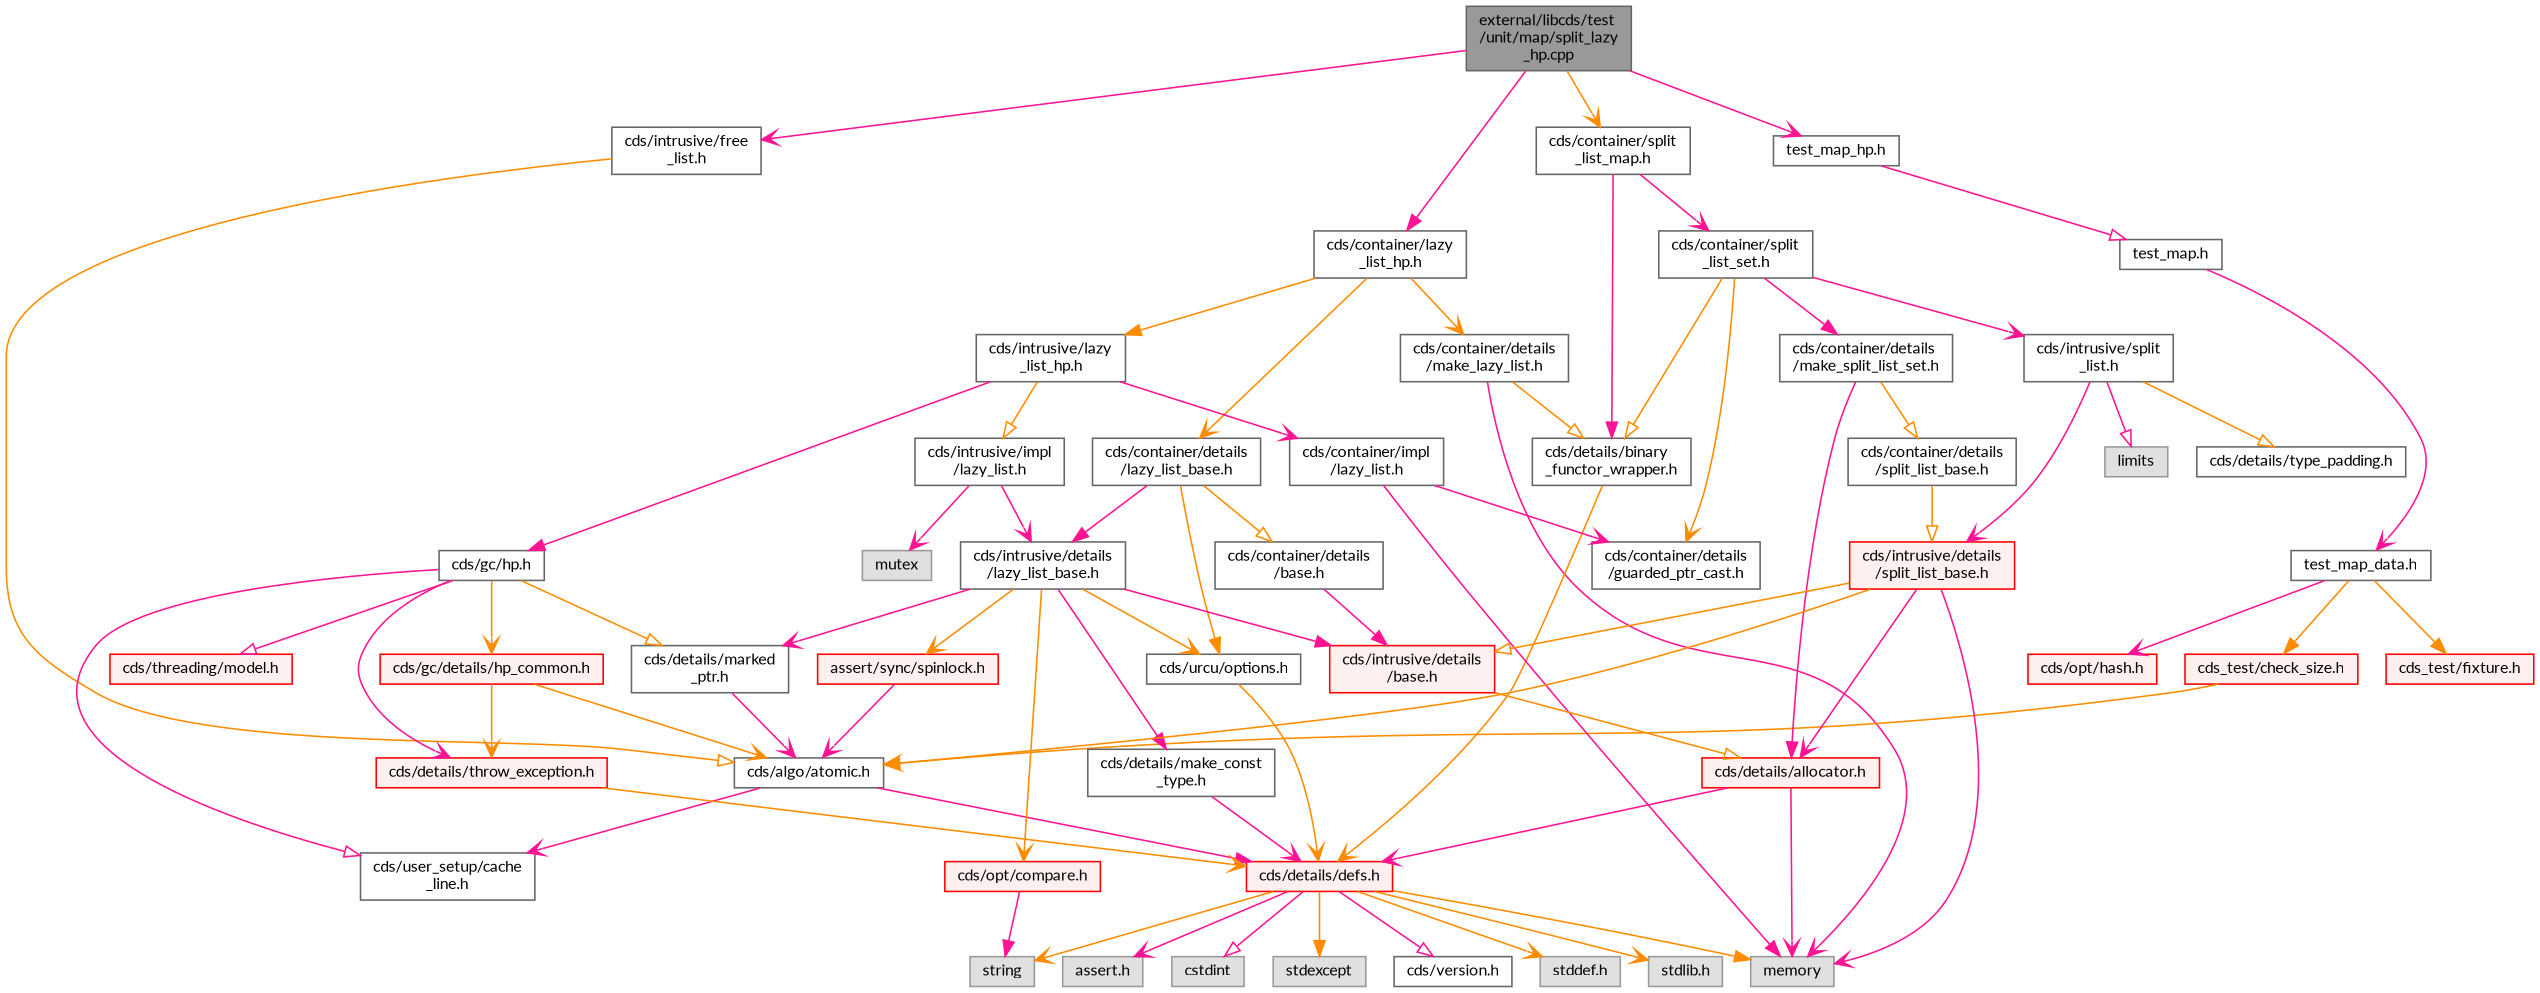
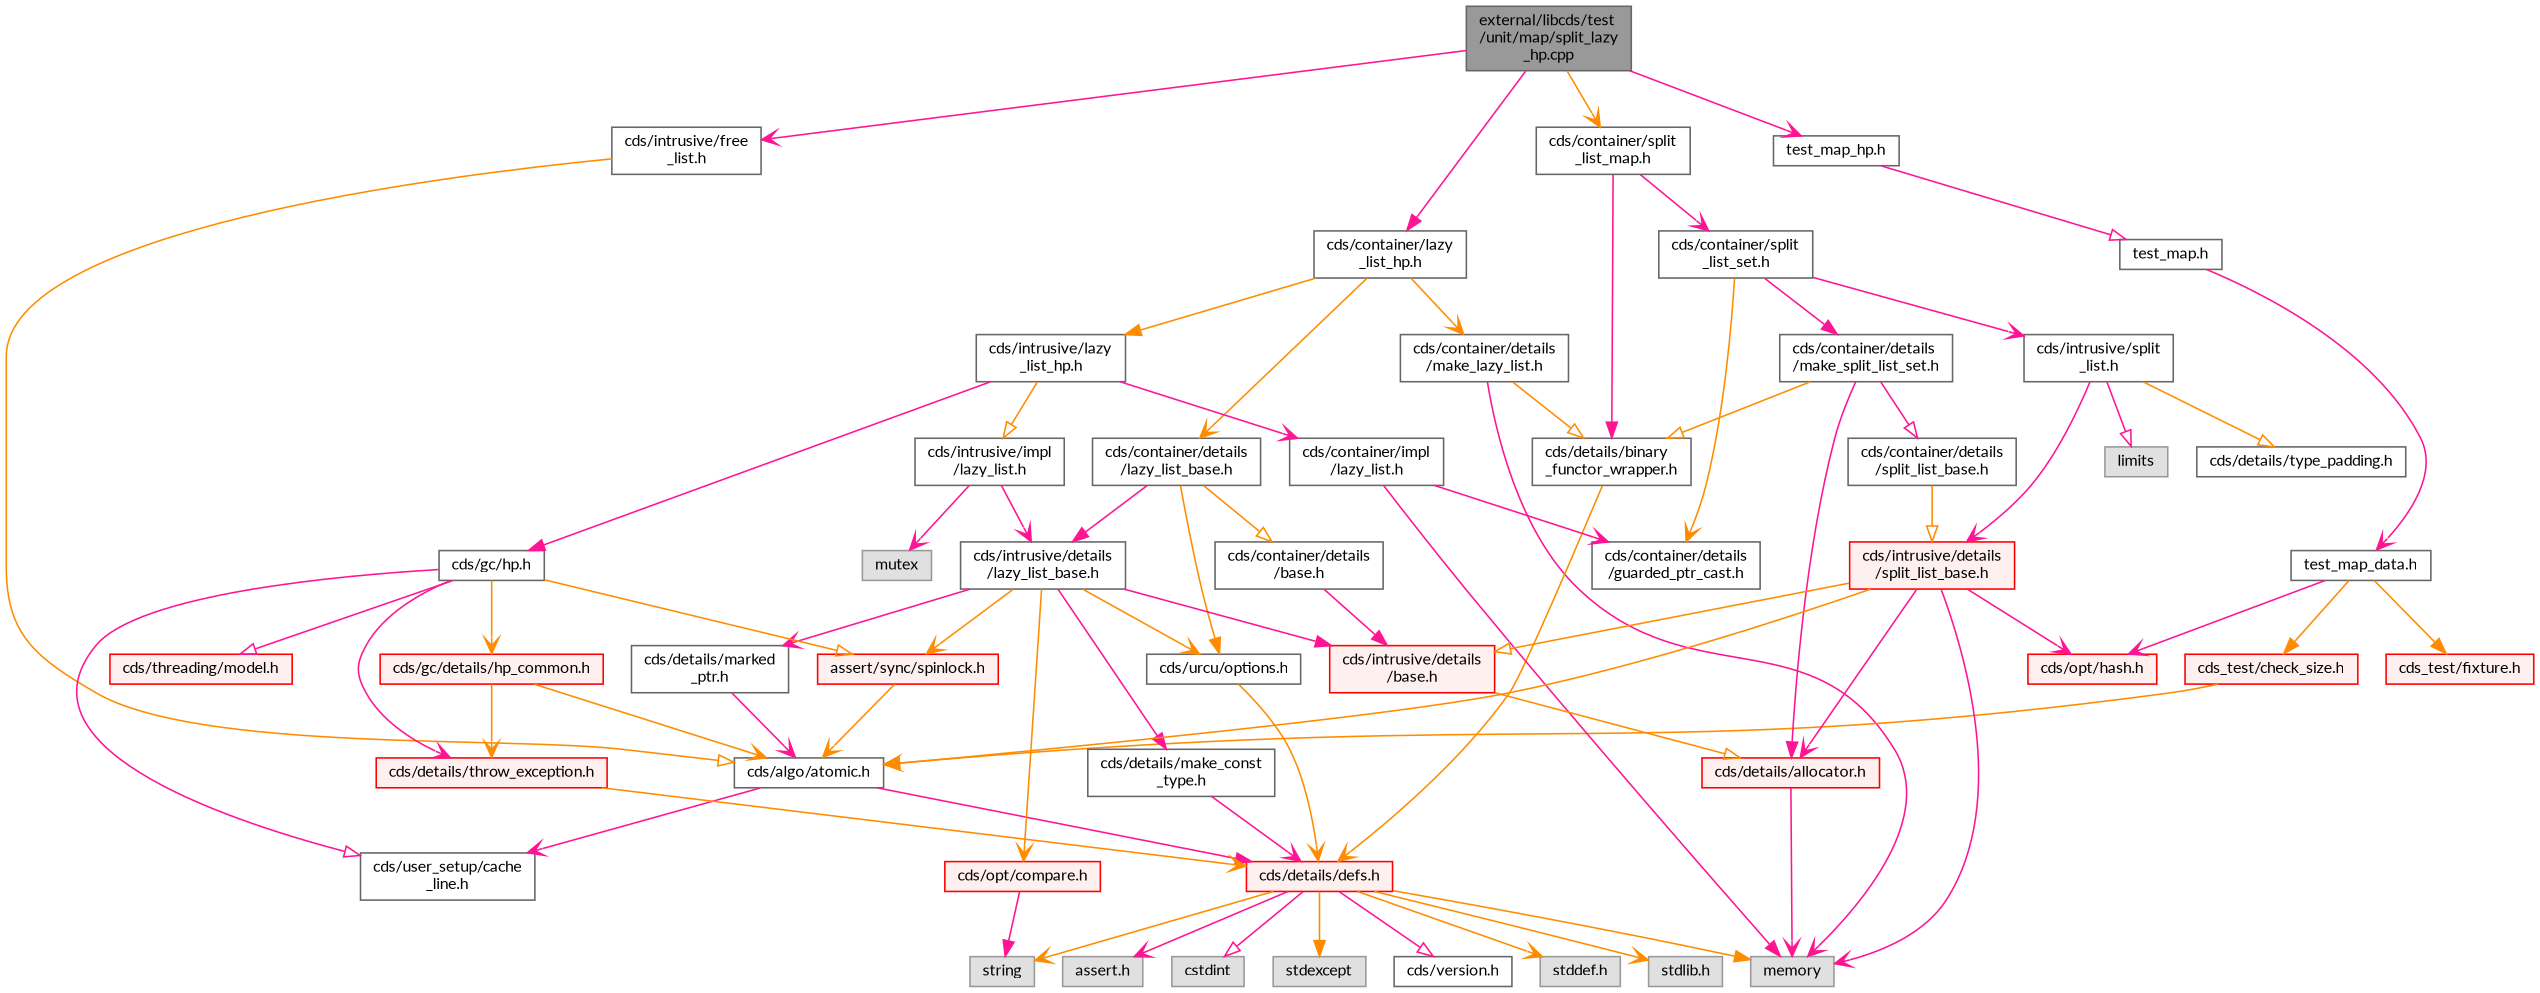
  digraph {
    fontname=Lato
    node [color=grey40 fillcolor=white fontname=Lato fontsize=10 shape=box style=filled]
    edge [arrowhead=vee color=deeppink fontname=Lato fontsize=10 labelfontname=Helvetica labelfontsize=10 style=solid]
    n1 [color=gray40 fillcolor=grey60 fontcolor=black height=0.2 label="external/libcds/test\l/unit/map/split_lazy\l_hp.cpp" width=0.4]
    n2 [height=0.2 label="test_map_hp.h" width=0.4]
    n3 [height=0.2 label="cds/container/lazy\l_list_hp.h" width=0.4]
    n4 [height=0.2 label="cds/container/split\l_list_map.h" width=0.4]
    n5 [height=0.2 label="cds/intrusive/free\l_list.h" width=0.4]
    n6 [height=0.2 label="test_map.h" width=0.4]
    n7 [height=0.2 label="cds/container/details\l/lazy_list_base.h" width=0.4]
    n8 [height=0.2 label="cds/intrusive/lazy\l_list_hp.h" width=0.4]
    n9 [height=0.2 label="cds/container/details\l/make_lazy_list.h" width=0.4]
    n10 [height=0.2 label="cds/details/binary\l_functor_wrapper.h" width=0.4]
    n11 [height=0.2 label="cds/container/split\l_list_set.h" width=0.4]
    n12 [height=0.2 label="cds/algo/atomic.h" width=0.4]
    n13 [height=0.2 label="test_map_data.h" width=0.4]
    n14 [color=red fillcolor="#FFF0F0" height=0.2 label="cds_test/check_size.h" width=0.4]
    n15 [color=red fillcolor="#FFF0F0" height=0.2 label="cds_test/fixture.h" width=0.4]
    n16 [color=red fillcolor="#FFF0F0" height=0.2 label="cds/opt/hash.h" width=0.4]
    n17 [color=red fillcolor="#FFF0F0" height=0.2 label="cds/details/defs.h" width=0.4]
    n18 [height=0.2 label="cds/user_setup/cache\l_line.h" width=0.4]
    n19 [color=grey60 fillcolor="#E0E0E0" height=0.2 label="stddef.h" width=0.4]
    n20 [color=grey60 fillcolor="#E0E0E0" height=0.2 label="stdlib.h" width=0.4]
    n21 [color=grey60 fillcolor="#E0E0E0" height=0.2 label="assert.h" width=0.4]
    n22 [color=grey60 fillcolor="#E0E0E0" height=0.2 label=cstdint width=0.4]
    n23 [color=grey60 fillcolor="#E0E0E0" height=0.2 label=stdexcept width=0.4]
    n24 [color=grey60 fillcolor="#E0E0E0" height=0.2 label=string width=0.4]
    n25 [color=grey60 fillcolor="#E0E0E0" height=0.2 label=memory width=0.4]
    n26 [height=0.2 label="cds/version.h" width=0.4]
    n27 [height=0.2 label="cds/container/details\l/base.h" width=0.4]
    n28 [height=0.2 label="cds/intrusive/details\l/lazy_list_base.h" width=0.4]
    n29 [height=0.2 label="cds/urcu/options.h" width=0.4]
    n30 [height=0.2 label="cds/container/impl\l/lazy_list.h" width=0.4]
    n31 [height=0.2 label="cds/intrusive/impl\l/lazy_list.h" width=0.4]
    n32 [height=0.2 label="cds/gc/hp.h" width=0.4]
    n33 [height=0.2 label="cds/container/details\l/guarded_ptr_cast.h" width=0.4]
    n34 [color=red fillcolor="#FFF0F0" height=0.2 label="cds/intrusive/details\l/base.h" width=0.4]
    n35 [color=red fillcolor="#FFF0F0" height=0.2 label="cds/opt/compare.h" width=0.4]
    n36 [height=0.2 label="cds/details/marked\l_ptr.h" width=0.4]
    n37 [height=0.2 label="cds/details/make_const\l_type.h" width=0.4]
    n38 [color=red fillcolor="#FFF0F0" height=0.2 label="assert/sync/spinlock.h" width=0.4]
    n39 [color=red fillcolor="#FFF0F0" height=0.2 label="cds/details/allocator.h" width=0.4]
    n40 [color=grey60 fillcolor="#E0E0E0" height=0.2 label=mutex width=0.4]
    n41 [color=red fillcolor="#FFF0F0" height=0.2 label="cds/gc/details/hp_common.h" width=0.4]
    n42 [color=red fillcolor="#FFF0F0" height=0.2 label="cds/details/throw_exception.h" width=0.4]
    n43 [color=red fillcolor="#FFF0F0" height=0.2 label="cds/threading/model.h" width=0.4]
    n44 [height=0.2 label="cds/intrusive/split\l_list.h" width=0.4]
    n45 [height=0.2 label="cds/container/details\l/make_split_list_set.h" width=0.4]
    n46 [color=grey60 fillcolor="#E0E0E0" height=0.2 label=limits width=0.4]
    n47 [color=red fillcolor="#FFF0F0" height=0.2 label="cds/intrusive/details\l/split_list_base.h" width=0.4]
    n48 [height=0.2 label="cds/details/type_padding.h" width=0.4]
    n49 [height=0.2 label="cds/container/details\l/split_list_base.h" width=0.4]
    n1 -> n2
    n1 -> n3 [arrowhead=normal]
    n1 -> n4 [color=darkorange]
    n1 -> n5
    n2 -> n6 [arrowhead=onormal]
    n3 -> n7 [color=darkorange]
    n3 -> n8 [arrowhead=normal color=darkorange]
    n3 -> n9 [color=darkorange]
    n4 -> n10 [arrowhead=normal]
    n4 -> n11
    n5 -> n12 [arrowhead=onormal color=darkorange]
    n6 -> n13
    n7 -> n27 [arrowhead=onormal color=darkorange]
    n7 -> n28 [arrowhead=normal]
    n7 -> n29 [arrowhead=normal color=darkorange]
    n8 -> n30
    n8 -> n31 [arrowhead=onormal color=darkorange]
    n8 -> n32 [arrowhead=normal]
    n9 -> n10 [arrowhead=onormal color=darkorange]
    n9 -> n25
    n10 -> n17 [color=darkorange]
    n11 -> n33 [color=darkorange]
    n11 -> n44
    n11 -> n45 [arrowhead=normal]
    n12 -> n17 [arrowhead=normal]
    n12 -> n18
    n13 -> n14 [arrowhead=normal color=darkorange]
    n13 -> n15 [arrowhead=normal color=darkorange]
    n13 -> n16
    n14 -> n12 [arrowhead=normal color=darkorange]
    n17 -> n19 [color=darkorange]
    n17 -> n20 [color=darkorange]
    n17 -> n21
    n17 -> n22 [arrowhead=onormal]
    n17 -> n23 [arrowhead=normal color=darkorange]
    n17 -> n24 [color=darkorange]
    n17 -> n25 [arrowhead=normal color=darkorange]
    n17 -> n26 [arrowhead=onormal]
    n27 -> n34 [arrowhead=normal]
    n28 -> n29 [color=darkorange]
    n28 -> n34 [arrowhead=normal]
    n28 -> n35 [color=darkorange]
    n28 -> n36
    n28 -> n37 [arrowhead=normal]
    n28 -> n38 [color=darkorange]
    n29 -> n17 [color=darkorange]
    n30 -> n25 [arrowhead=normal]
    n30 -> n33
    n31 -> n28
    n31 -> n40
    n32 -> n18 [arrowhead=onormal]
-   n32 -> n36 [arrowhead=onormal color=darkorange]
+   n32 -> n38 [arrowhead=onormal color=darkorange]
    n32 -> n41 [color=darkorange]
    n32 -> n42
    n32 -> n43 [arrowhead=onormal]
    n34 -> n39 [arrowhead=onormal color=darkorange]
    n35 -> n24 [arrowhead=normal]
    n36 -> n12
    n37 -> n17
-   n38 -> n12
-   n39 -> n17
+   n38 -> n12 [color=darkorange]
    n39 -> n25
    n41 -> n12 [color=darkorange]
    n41 -> n42 [color=darkorange]
    n42 -> n17 [color=darkorange]
    n44 -> n46 [arrowhead=onormal]
    n44 -> n47
    n44 -> n48 [arrowhead=onormal color=darkorange]
-   n11 -> n10 [arrowhead=onormal color=darkorange]
+   n45 -> n10 [arrowhead=onormal color=darkorange]
    n45 -> n39 [arrowhead=normal]
-   n45 -> n49 [arrowhead=onormal color=darkorange]
+   n45 -> n49 [arrowhead=onormal]
    n47 -> n12 [color=darkorange]
+   n47 -> n16
    n47 -> n25
    n47 -> n34 [arrowhead=onormal color=darkorange]
    n47 -> n39
    n49 -> n47 [arrowhead=onormal color=darkorange]
  }
